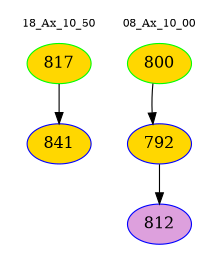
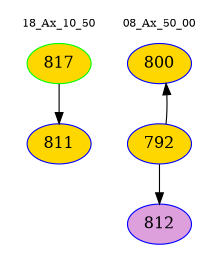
  digraph {
    node [color=blue fillcolor=gold style=filled]
    edge [color=black]
    n1 [color=green label=817]
-   n2 [label=841]
-   n3 [color=green label=800]
+   n2 [label=811]
+   n3 [label=800]
    n4 [label=792]
    n5 [fillcolor=plum label=812]
    subgraph cluster_1 {
      color=white
      fontsize=10
      label="18_Ax_10_50"
      n1
      n2
    }
    subgraph cluster_2 {
      color=white
      fontsize=10
-     label="08_Ax_10_00"
+     label="08_Ax_50_00"
      n3
      n4
      n5
    }
    n1 -> n2
-   n3 -> n4
+   n4 -> n3
    n4 -> n5
  }
